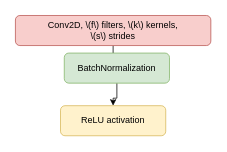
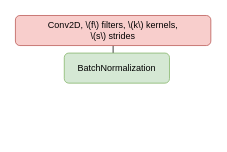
  <mxCell id="0" />
  <mxCell id="1" parent="0" />
  <mxCell id="2" style="edgeStyle=orthogonalEdgeStyle;rounded=0;orthogonalLoop=1;jettySize=auto;html=1;" edge="1" parent="1" source="3" target="5"><mxGeometry relative="1" as="geometry" /></mxCell>
  <mxCell id="3" value="Conv2D, \(f\) filters, \(k\) kernels,&lt;br&gt;\(s\) strides" style="rounded=1;whiteSpace=wrap;html=1;fillColor=#f8cecc;strokeColor=#b85450;" vertex="1" parent="1"><mxGeometry x="20" y="20" width="260" height="40" as="geometry" /></mxCell>
- <mxCell id="4" style="edgeStyle=orthogonalEdgeStyle;rounded=0;orthogonalLoop=1;jettySize=auto;html=1;" edge="1" parent="1" source="5" target="6"><mxGeometry relative="1" as="geometry" /></mxCell>
  <mxCell id="5" value="BatchNormalization" style="rounded=1;whiteSpace=wrap;html=1;fillColor=#d5e8d4;strokeColor=#82b366;" vertex="1" parent="1"><mxGeometry x="85" y="70" width="140" height="40" as="geometry" /></mxCell>
- <mxCell id="6" value="ReLU activation" style="rounded=1;whiteSpace=wrap;html=1;fillColor=#fff2cc;strokeColor=#d6b656;" vertex="1" parent="1"><mxGeometry x="80" y="140" width="140" height="40" as="geometry" /></mxCell>
